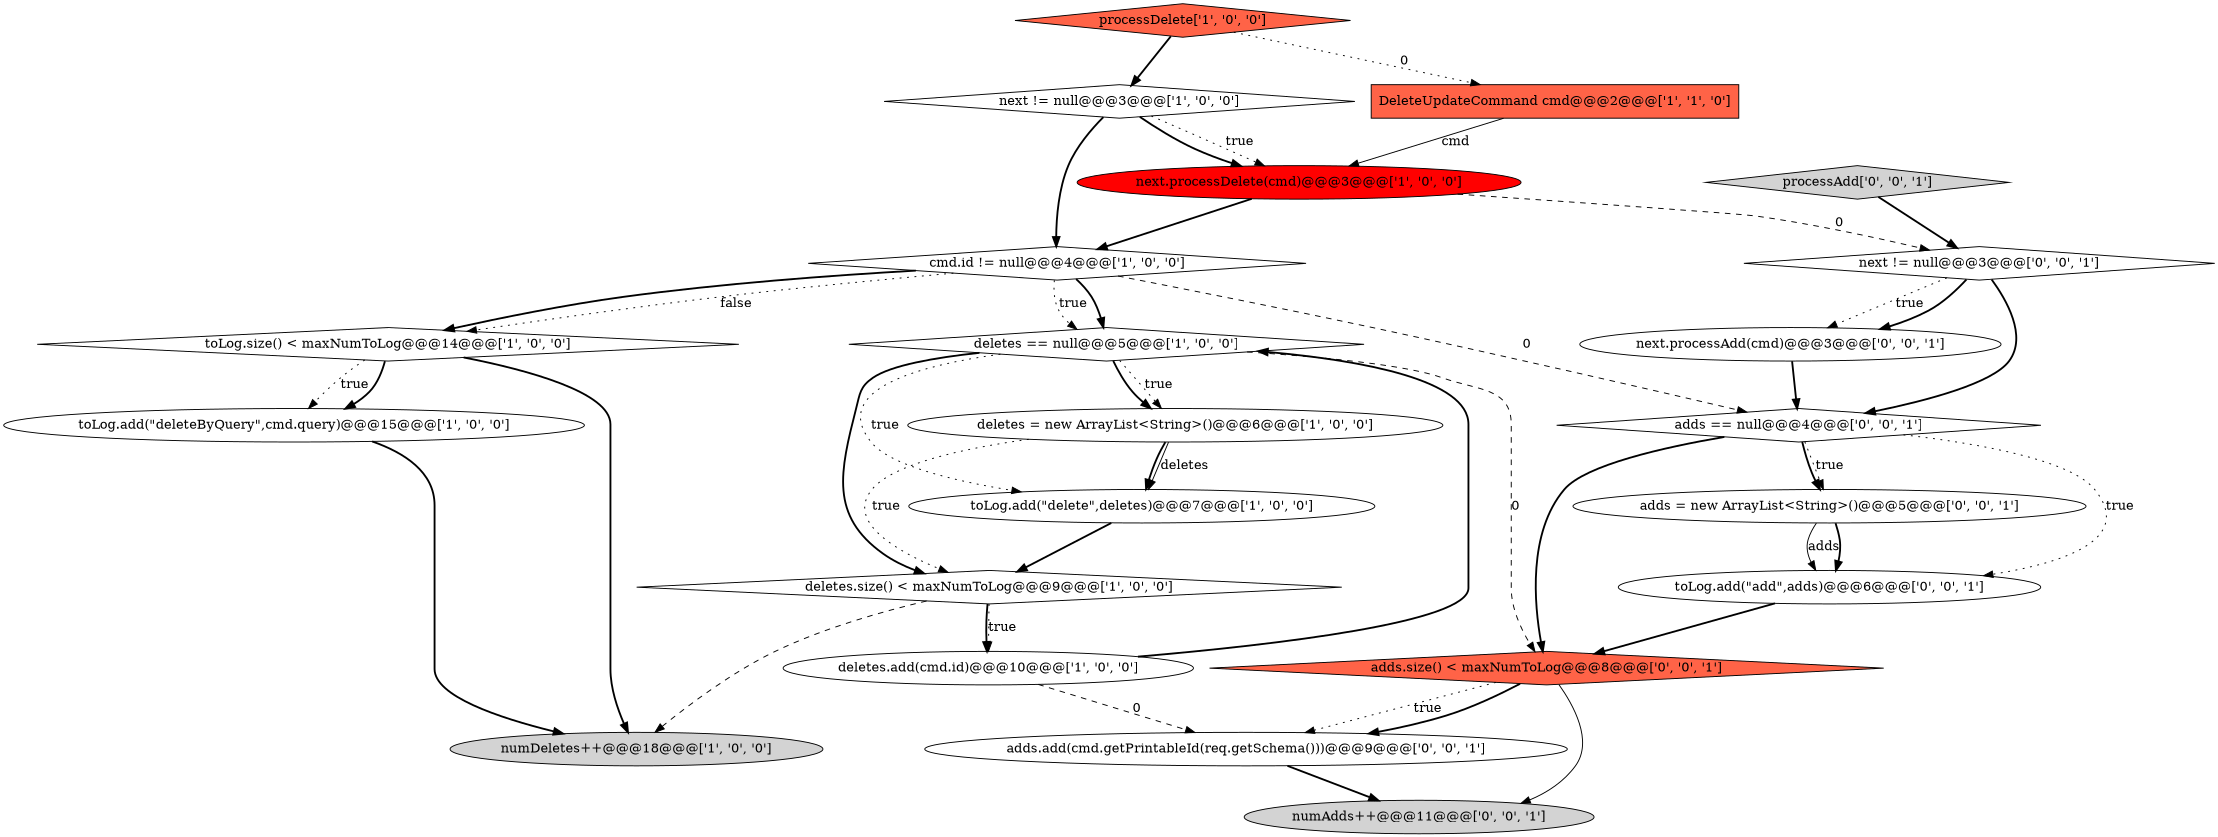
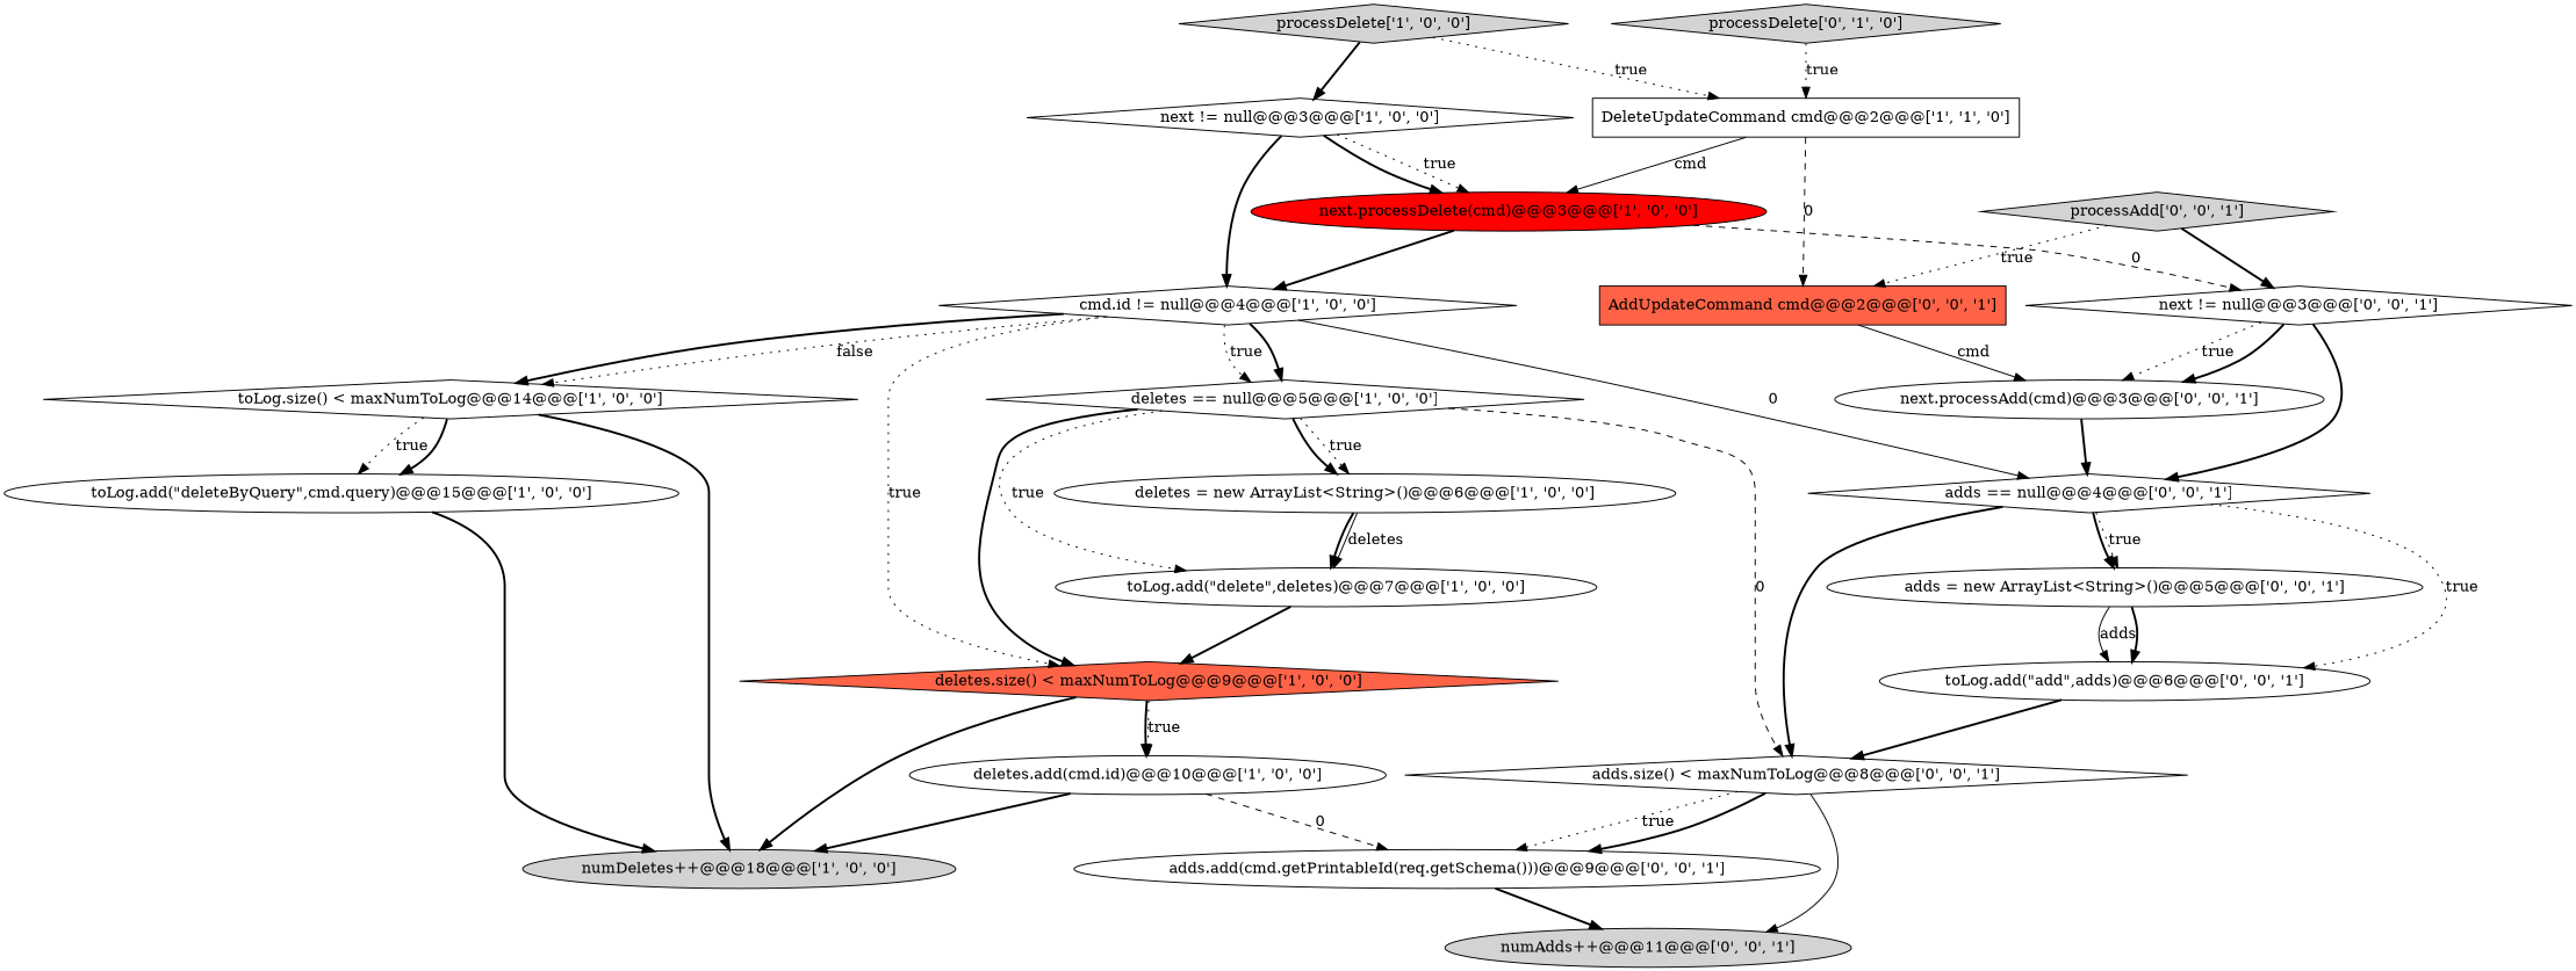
  digraph {
    node [fillcolor=white shape=ellipse style=filled]
    edge [style=bold]
    n1 [fillcolor=lightgray label="numDeletes++@@@18@@@['1', '0', '0']"]
-   n3 [fillcolor=tomato label="DeleteUpdateCommand cmd@@@2@@@['1', '1', '0']" shape=box]
+   n2 [fillcolor=lightgray label="processDelete['0', '1', '0']" shape=diamond]
+   n3 [label="DeleteUpdateCommand cmd@@@2@@@['1', '1', '0']" shape=box]
+   n4 [fillcolor=tomato label="AddUpdateCommand cmd@@@2@@@['0', '0', '1']" shape=box]
    n5 [fillcolor=red label="next.processDelete(cmd)@@@3@@@['1', '0', '0']"]
-   n6 [fillcolor=tomato label="adds.size() < maxNumToLog@@@8@@@['0', '0', '1']" shape=diamond]
+   n6 [label="adds.size() < maxNumToLog@@@8@@@['0', '0', '1']" shape=diamond]
    n7 [label="adds.add(cmd.getPrintableId(req.getSchema()))@@@9@@@['0', '0', '1']"]
    n8 [fillcolor=lightgray label="numAdds++@@@11@@@['0', '0', '1']"]
    n9 [label="next != null@@@3@@@['0', '0', '1']" shape=diamond]
    n10 [label="adds == null@@@4@@@['0', '0', '1']" shape=diamond]
    n11 [label="next.processAdd(cmd)@@@3@@@['0', '0', '1']"]
    n12 [label="toLog.add(\"add\",adds)@@@6@@@['0', '0', '1']"]
    n13 [label="adds = new ArrayList<String>()@@@5@@@['0', '0', '1']"]
    n14 [label="cmd.id != null@@@4@@@['1', '0', '0']" shape=diamond]
    n15 [label="toLog.size() < maxNumToLog@@@14@@@['1', '0', '0']" shape=diamond]
    n16 [label="deletes == null@@@5@@@['1', '0', '0']" shape=diamond]
-   n17 [label="deletes.size() < maxNumToLog@@@9@@@['1', '0', '0']" shape=diamond]
+   n17 [fillcolor=tomato label="deletes.size() < maxNumToLog@@@9@@@['1', '0', '0']" shape=diamond]
    n18 [label="toLog.add(\"deleteByQuery\",cmd.query)@@@15@@@['1', '0', '0']"]
    n19 [label="deletes = new ArrayList<String>()@@@6@@@['1', '0', '0']"]
    n20 [label="toLog.add(\"delete\",deletes)@@@7@@@['1', '0', '0']"]
    n21 [label="deletes.add(cmd.id)@@@10@@@['1', '0', '0']"]
    n22 [label="next != null@@@3@@@['1', '0', '0']" shape=diamond]
-   n23 [fillcolor=tomato label="processDelete['1', '0', '0']" shape=diamond]
+   n23 [fillcolor=lightgray label="processDelete['1', '0', '0']" shape=diamond]
    n24 [fillcolor=lightgray label="processAdd['0', '0', '1']" shape=diamond]
+   n2 -> n3 [label=true style=dotted]
+   n3 -> n4 [label=0 style=dashed]
    n3 -> n5 [label=cmd style=solid]
+   n4 -> n11 [label=cmd style=solid]
    n5 -> n9 [label=0 style=dashed]
    n5 -> n14
    n6 -> n7 [label=true style=dotted]
    n6 -> n7
    n6 -> n8 [style=solid]
    n7 -> n8
    n9 -> n10
    n9 -> n11 [label=true style=dotted]
    n9 -> n11
    n10 -> n6
    n10 -> n12 [label=true style=dotted]
    n10 -> n13 [label=true style=dotted]
    n10 -> n13
    n11 -> n10
    n12 -> n6
    n13 -> n12 [label=adds style=solid]
    n13 -> n12
-   n14 -> n10 [label=0 style=dashed]
+   n14 -> n10 [label=0 style=solid]
    n14 -> n15
    n14 -> n15 [label=false style=dotted]
    n14 -> n16
    n14 -> n16 [label=true style=dotted]
-   n19 -> n17 [label=true style=dotted]
+   n14 -> n17 [label=true style=dotted]
    n15 -> n1
    n15 -> n18 [label=true style=dotted]
    n15 -> n18
    n16 -> n6 [label=0 style=dashed]
    n16 -> n17
    n16 -> n19 [label=true style=dotted]
    n16 -> n19
    n16 -> n20 [label=true style=dotted]
-   n17 -> n1 [style=dashed]
+   n17 -> n1
    n17 -> n21
    n17 -> n21 [label=true style=dotted]
    n18 -> n1
    n19 -> n20
    n19 -> n20 [label=deletes style=solid]
    n20 -> n17
-   n21 -> n16
+   n21 -> n1
    n21 -> n7 [label=0 style=dashed]
    n22 -> n5 [label=true style=dotted]
    n22 -> n5
    n22 -> n14
-   n23 -> n3 [label=0 style=dotted]
+   n23 -> n3 [label=true style=dotted]
    n23 -> n22
+   n24 -> n4 [label=true style=dotted]
    n24 -> n9
  }
